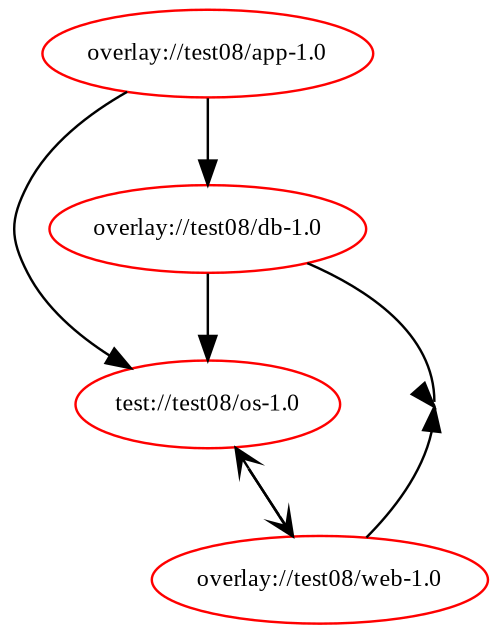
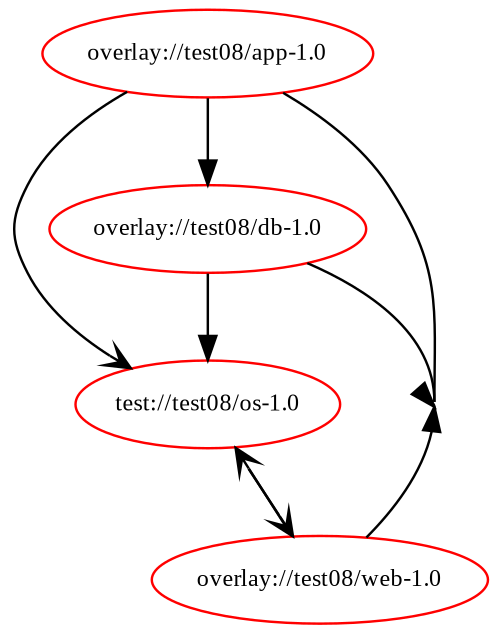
  digraph {
    compound=true
    concentrate=true
    fontname="Liberation Serif"
    newrank=true
    rankdir=TD
    node [color=red fontname="Liberation Serif" fontsize=10]
    edge [arrowhead=normal fontname="Liberation Serif"]
    "overlay://test08/app-1.0"
    "overlay://test08/db-1.0"
    n3 [label="test://test08/os-1.0"]
    "overlay://test08/web-1.0"
    "overlay://test08/app-1.0" -> "overlay://test08/db-1.0"
-   "overlay://test08/app-1.0" -> n3
+   "overlay://test08/app-1.0" -> n3 [arrowhead=vee]
    "overlay://test08/db-1.0" -> n3
    n3 -> "overlay://test08/web-1.0" [arrowhead=vee]
+   "overlay://test08/web-1.0" -> "overlay://test08/app-1.0" [arrowhead=tee]
    "overlay://test08/web-1.0" -> "overlay://test08/db-1.0"
    "overlay://test08/web-1.0" -> n3 [arrowhead=vee]
  }
